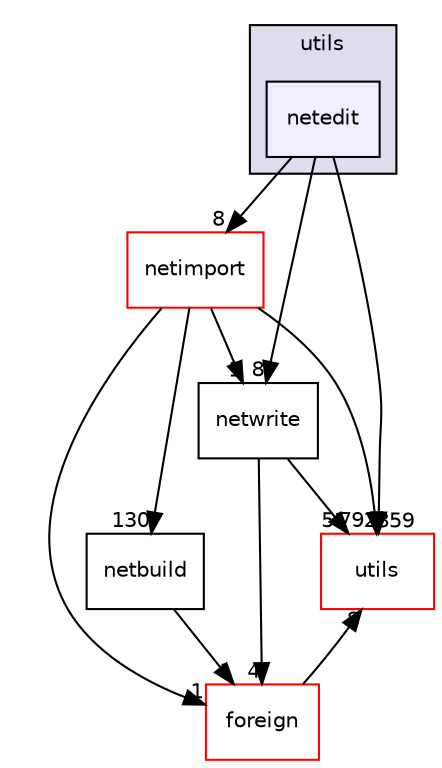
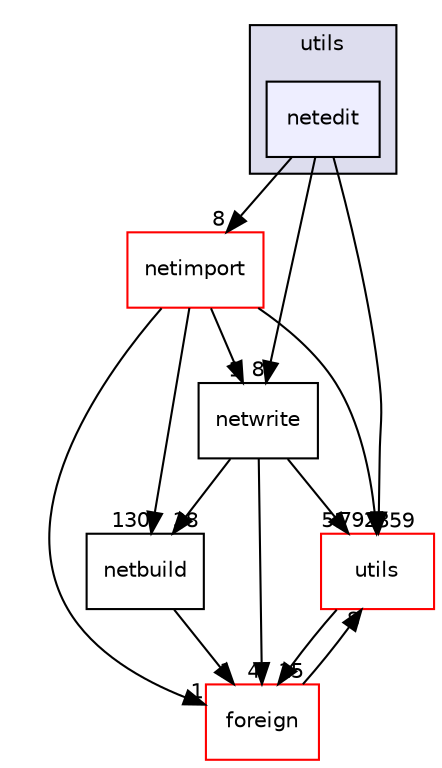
  digraph {
    compound=true
    node [fillcolor=white fontname=Helvetica fontsize=10 shape=box style=filled]
    edge [headlabel=8 labeldistance=1.5 labelfontname=Helvetica labelfontsize=10]
    n1 [fillcolor="#eeeeff" label=netedit pencolor=black]
    n2 [label=netwrite fillcolor="" style=""]
    n3 [color=red label=netimport]
    n4 [color=red label=utils]
    n5 [label=netbuild fillcolor="" style=""]
    n6 [color=red label=foreign]
    subgraph cluster_1 {
      bgcolor="#ddddee"
      fontname=Helvetica
      fontsize=10
      label=utils
      pencolor=black
      n1
    }
    n1 -> n2
    n1 -> n3
    n1 -> n4 [headlabel=792]
    n2 -> n4 [headlabel=51]
+   n2 -> n5 [headlabel=38]
    n2 -> n6 [headlabel=4]
    n3 -> n2 [headlabel=1]
    n3 -> n4 [headlabel=359]
    n3 -> n5 [headlabel=130]
    n3 -> n6 [headlabel=1]
+   n4 -> n6 [headlabel=15]
    n5 -> n6 [headlabel=1]
    n6 -> n4
  }
